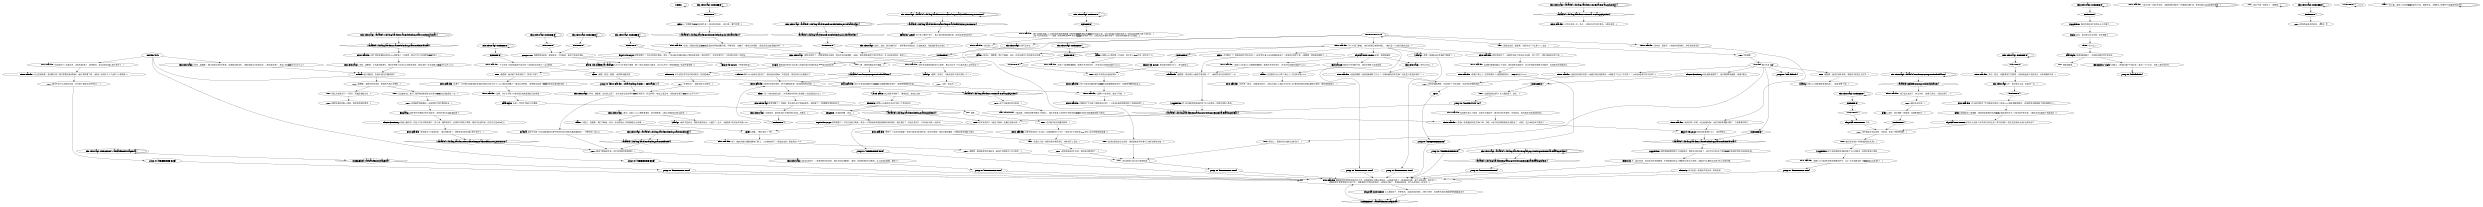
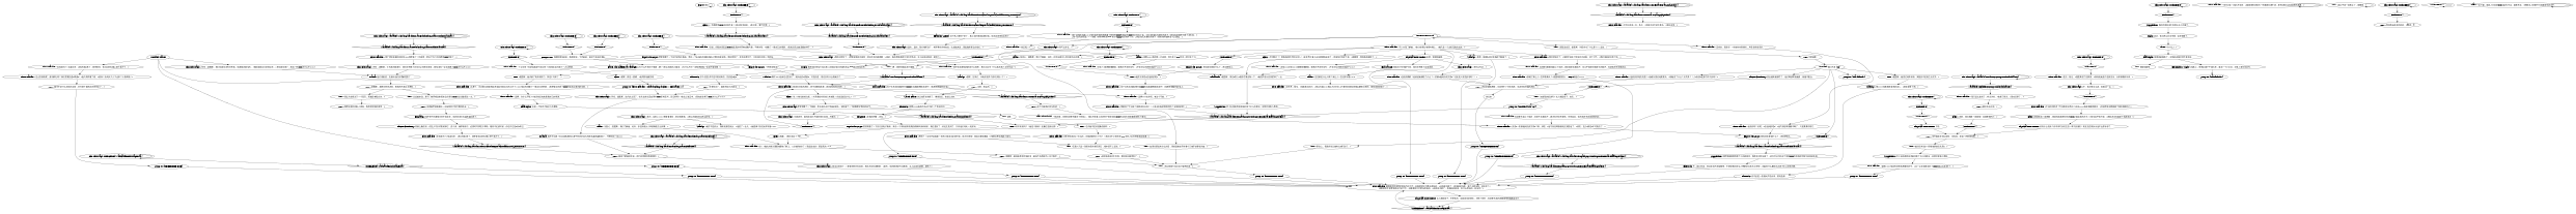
  digraph {
-   n1 [label=START]
-   n2 [label=input]
+   n1 [label="RCM娘炮们"]
+   n2 [label="快过来"]
    n3 [label="Jump to: [AFTERTAPE HUB]"]
    n4 [label="Titus Hardie: 提图斯用手掌摩挲着自己的下巴，好像要将它打磨光滑似的。“这真是太棒了，真他妈的完美。有什么想法吗，执法官？”\n提图斯用手掌摩挲着自己的下巴，好像要将它打磨光滑似的。“这真是太棒了，真他妈的完美。有什么想法吗，执法官？”"]
    n5 [label="Titus Hardie: “黑暗？！当你开始组建一支死亡摇滚乐队的时候，那才叫黑暗！他说过要强暴她！”他难以置信地摇了摇头。"]
    n6 [label="You: “宝藏？只是一段更衣室的谈话而已，根本算不上证据。”"]
    n7 [label="You: “这对她来说并不奇怪，更别说让她害怕了。”"]
    n8 [label="Titus Hardie: “当然很糟糕！他妈的她都说了什么？一切都*他妈的没关系*？这还是人该说的话吗？！”"]
    n9 [label="You: “内容的确很黑暗，但证明不了任何东西。也没有改变她的想法。”"]
    n10 [label="Esprit de Corps: 我知道你要做什么了，再加把劲儿。"]
    n11 [label="!(Variable[\"whirling.hardies_warned_the_boys_about_the_tribunal\"])" shape=diamond]
    n12 [label="Suggestion: 他希望她能看清那个人的真面目。既然你已经知道了，或许可以打住这个话题——否则你很可能引起他的反感。"]
    n13 [label="Jump to: [Untitled hub (02)]"]
    n14 [label="!(Variable[\"whirling.hardies_empathy_gusto_is_gone_men_are_falling_silent\"])" shape=diamond]
    n15 [label="You: “你不知道吗？！她是个模特！还赢过选美比赛！”"]
    n16 [label="Titus Hardie: “你可以再说一次，条子。”他伸出自己的大拳头。“就在这里。”"]
    n17 [label="Kim Kitsuragi: “但她没有。她知道自己不能对我们说谎，不像你。”"]
    n18 [label="!(IsKimHere())" shape=diamond]
    n19 [label="Kim Kitsuragi: IsTHCFixed(\"radical_feminist_agenda\")"]
    n20 [label="IsTHCFixed(\"radical_feminist_agenda\")" shape=diamond]
    n21 [label="Jump to: [AFTERTAPE HUB]"]
    n22 [label="!(IsTHCFixed(\"radical_feminist_agenda\"))" shape=diamond]
    n23 [label="Physical Instrument: 女人都是疯子，不理性的。这就是你的想法，对吧？同时，你的拳头因为渴望碰拳而蠢蠢欲动了。"]
    n24 [label="Kim Kitsuragi: Variable[\"whirling.hardies_women_are_crazy_phys_int\"]"]
    n25 [label="Variable[\"whirling.hardies_women_are_crazy_phys_int\"]" shape=diamond]
    n26 [label="!(Variable[\"whirling.hardies_women_are_crazy_phys_int\"])" shape=diamond]
    n27 [label="You: “这个问题我们回头再谈。”"]
    n28 [label="Pain Threshold: 一阵剧痛，仿佛你的拳头砸在了铁板上。他比外表看上去的样子更加强壮——而且他长得很像雷姆特·卡赛尔。"]
    n29 [label="You: “当然，我会的。”"]
    n30 [label="Savoir Faire: 你让他开始动摇了。继续逼近，他会让步的。"]
    n31 [label="Rhetoric: 是啊……*嗑药不足*并不是一个真正的词。"]
    n32 [label="Theo: “为什么？”"]
    n33 [label="Half Light: 他彻底被激怒了，冷静的表象已经不复存在。"]
    n34 [label="You: 狠狠地碰拳。"]
    n35 [label="Perception (Sight): 地板上，啤酒从罐子中滴出来，落成一个小水坑。没有人有任何动作。"]
    n36 [label="Jump to: [AFTERTAPE HUB]"]
    n37 [label="Esprit de Corps: 警督调整了一下自己的电子腕表。来自一个未知政府机构的精神和身体特训，我注意到了，你也注意到了。只有他们对此一无所知。"]
    n38 [label="Glen: “抱歉。”格伦安定了下来。"]
    n39 [label="Titus Hardie: “好！”他的大拳头重重地砸在门框上。“太他妈的好了！我想这也好！那该死的……”"]
    n40 [label="You: “所以我跟卡拉洁说了磁带的事。”"]
    n41 [label="Jump to: [AFTERTAPE HUB]"]
    n42 [label="Kim Kitsuragi: IsKimHere()"]
    n43 [label="IsKimHere()" shape=diamond]
    n44 [label="Composure: 他瞬间紧张起来。胸部收缩，下巴扬起。做好了攻击的准备。"]
    n45 [label="Garte, the Cafeteria Manager: “为什么不来四十瓶呢，嗯？”柜台后面的人喊道。“为什么不叫一百瓶啤酒呢？你还不够吵呢！”"]
    n46 [label="Esprit de Corps: 一种默契形成了。"]
    n47 [label="!(IsKimHere())" shape=diamond]
    n48 [label="Logic: 看来他们想给卡拉洁第二次配合他们演戏的机会——她*仍然*没有。"]
    n49 [label="Rhetoric: 那句‘混蛋’并不是冲着你来的，指的是*她*。"]
    n50 [label="Esprit de Corps: 我知道你要做什么了，再加把劲儿。"]
    n51 [label="You: “她并没有说*去他妈的吧*。”"]
    n52 [label="Titus Hardie: “你下次再见到她的时候——告诉她提图斯说滚开！”他把啤酒罐扔到地上。"]
    n53 [label="Glen: “吓到我们？！那他妈的吓不到任何人！”金发男子看上去仿佛要跳起来了，但很快又安定下来。“提图斯，我真他妈糊涂了。”"]
    n54 [label="Elizabeth: “提图斯，请在*客人*面前尽量克制一下。”她的声音比先前柔和了一点。"]
    n55 [label="Suggestion: 听上去他是想改变她对那个吊人的看法，这绝对是私人恩怨。"]
    n56 [label="You: “提图斯，她识破了我所有技巧。算是个专家了。”"]
    n57 [label="Titus Hardie: “太棒了。你*现在*倒是想起来该如何做自己的工作了……”他沮丧地瞥了一眼自己的啤酒。“我受够这杯尿了——应该加点更烈的东西。”"]
    n58 [label="Titus Hardie: “是啊，为什么不呢？”他仍然沮丧地看着自己的啤酒。"]
    n59 [label="Glen: “一百瓶啤酒——这还差不多！”格伦快活起来。“快过来，餐厅经理！”"]
    n60 [label="!(Variable[\"whirling.hardie_confronted_the_boys_with_a_bullet\"])" shape=diamond]
    n61 [label="Titus Hardie: “没错，但我的意思是——她是真的有药物成瘾问题，不像你我。”他瞥了一眼自己的啤酒。“我就没见过她清醒的样子。”"]
    n62 [label="Kim Kitsuragi: “我可以作证。”"]
    n63 [label="You: 不要碰拳。"]
    n64 [label="Untitled 她们不是 (02)"]
    n65 [label="Titus Hardie: “他妈的该死的混蛋！”他难以置信地摇摇头。“那她说了什么？没关系？！人*应该*是那个样子的吗？”"]
    n66 [label="Jump to: [Hardiehub1]"]
    n67 [label="Electrochemistry: 机会越来越渺茫了，他们喝的啤酒越多，就越不配合。"]
    n68 [label="!(IsKimHere())" shape=diamond]
    n69 [label="You: “提图斯，她受过特殊训练。我指的不是奥兰治文学。”"]
    n70 [label="You: “事实上，我觉得这让她有点*怀旧*了。”"]
    n71 [label="Titus Hardie: “我已经说过了。”他用手捂住了那张巨大的脸，叹了口气。“我们他妈的吊死了他。”"]
    n72 [label="Titus Hardie: 你的拳头重重地碰上了他的，甚至能听见撞击声。你几乎能听到他骨头的响声，你的指关节刺痛无比。"]
    n73 [label="Titus Hardie: “你就打算让人一直举着拳头？”提图斯摇摇头，“RCM娘炮们……”"]
    n74 [label="You: “嗯，我想你确实很了解她。”"]
    n75 [label="!(Variable[\"XP.detect_compromized_skillset\"])" shape=diamond]
    n76 [label="Titus Hardie: “我是在问你的想法，而不是睡前故事。跟你的奶奶说去吧。”"]
    n77 [label="Jump to: [AFTERTAPE HUB]"]
    n78 [label="Titus Hardie: “*对付*他？”他出声反对。“她跟那家伙因为一些蠢事纠缠不清。那些*我们*必须处理的蠢事。”"]
    n79 [label="Kim Kitsuragi: IsKimHere()"]
    n80 [label="IsKimHere()" shape=diamond]
    n81 [label="Titus Hardie: “是的，格伦。”提图斯捏了捏鼻梁。“我知道她是个选美皇后，大家都看得出来。”"]
    n82 [label="Kim Kitsuragi: “不，他没有这么说。忽略这一点。”"]
    n83 [label="!(IsKimHere())" shape=diamond]
    n84 [label="Kim Kitsuragi: “我也注意到了。”警督很快对你说到，然后又转向提图斯：“是的，他的意思是奥兰治文学作品。女人总是在阅读，是吧？”"]
    n85 [label="Titus Hardie: “我不知道那他妈的是什么意思。奥兰治文学？什么鬼东西？文学作品？”"]
    n86 [label="Kim Kitsuragi: “拜托，提图斯。我们知道你没有吊死他。他是被*枪杀*的。”他轻敲着自己的笔记本。“我知道你累了，我也一样——为什么不……”"]
    n87 [label="Drama: 他们很困惑，这超出他们的理解范围了。"]
    n88 [label="You: “提图斯，她受过特殊训练。我指的不是自卫课程。”"]
    n89 [label="You: “她几乎是一笑置之了，提图斯。”"]
    n90 [label="Titus Hardie: “是啊……也许吧，有这个可能。”"]
    n91 [label="Titus Hardie: “没说*一切都他妈的没关系*？哦，好吧。”他气到连啤酒都无法安慰他了。“好吧，至少*那是*不可能的了。”"]
    n92 [label="Kim Kitsuragi: IsKimHere()"]
    n93 [label="IsKimHere()" shape=diamond]
    n94 [label="Suggestion: 他的话听起来不再那么令人信服了。"]
    n95 [label="Logic: 成功。他们承认非法串通，误导调查了。"]
    n96 [label="!(IsKimHere())" shape=diamond]
    n97 [label="You: “也许她还在否认阶段。你知道，类似一种防御机制。”"]
    n98 [label="You: “她并没有说*一切都他妈的没关系*。”"]
    n99 [label="Alain: “这些都是什么人啊？就让人一直这样吊着……”"]
    n100 [label="Titus Hardie: “没关系，格伦。”他揉着太阳穴。“我以为她……我以为*任何人*只要听到那玩意都会醒悟过来的。显然是我弄错了。”"]
    n101 [label="Eugene: “你他妈闭嘴，尚克。”"]
    n102 [label="Half Light: 这是一个智穷力竭之人的暴怒。"]
    n103 [label="!(Variable[\"whirling.hardies_the_boys_are_confused\"])" shape=diamond]
    n104 [label="Shanky: “是啊，兄弟们，今晚应该开个派对庆祝一下！”"]
    n105 [label="Kim Kitsuragi: IsKimHere()"]
    n106 [label="IsKimHere()" shape=diamond]
    n107 [label="!(IsKimHere())" shape=diamond]
    n108 [label="Physical Instrument: 不错。"]
    n109 [label="!(IsKimHere())" shape=diamond]
    n110 [label="You: “知道我的想法吗？女人都是疯子，老兄。”"]
    n111 [label="Titus Hardie: “*更衣室谈话*？怎么的，你他妈脑死亡了吗？！我去过不少更衣室——没有人会在里面策划强暴！”"]
    n112 [label="Titus Hardie: “不……我了解她。”他心烦意乱地看向楼上。“她只是一个走投无路的女孩。”"]
    n113 [label="Shanky: “是啊，他都告诉过你他很了解她了。”"]
    n114 [label="!(IsKimHere())" shape=diamond]
    n115 [label="Physical Instrument: 来吧，狠狠地碰拳。"]
    n116 [label="Alain: “别担心，提图斯，我们了解她。此外，你也知道女人和书是怎么回事。”"]
    n117 [label="Jump to: [AFTERTAPE HUB]"]
    n118 [label="Jump to: [AFTERTAPE HUB]"]
    n119 [label="Titus Hardie: “没错……没错……”提图斯嘟囔着，嘴唇几乎没有动作：“不安好心的神经病婊子……”"]
    n120 [label="Endurance: 你嗅到了软弱的气味，他已经厌倦了这场游戏。"]
    n121 [label="You: “我想这是你的私人恩怨，我想你对她有感觉。”"]
    n122 [label="You: “比起她来说，那个门炮手精选集更加让你害怕——你必须接受这一点。”"]
    n123 [label="You: “这盘磁带是她最后一次按照原计划行事的机会。”"]
    n124 [label="Glen: “呿！”格伦勃然大怒。“大家都会对其他人有感觉！你这是想说什么？！”"]
    n125 [label="Kim Kitsuragi: 警督调整了一下眼镜，然后伸出自己弯曲的拳头，轻轻碰了一下提图斯淤青的指关节。"]
    n126 [label="Titus Hardie: “什么专家？你是说她是个妓女吗？”他强迫自己喝了一大口啤酒。"]
    n127 [label="Glen: “是啊，真是一团糟。”他同情地微笑着。"]
    n128 [label="Jump to: [Titus Hardie: \"\"That fucking fucker...\" He stares...\"]"]
    n129 [label="Kim Kitsuragi: Variable[\"whirling.hardie_confronted_the_boys_with_a_bullet\"]"]
    n130 [label="Variable[\"whirling.hardie_confronted_the_boys_with_a_bullet\"]" shape=diamond]
    n131 [label="You: “提图斯，她说如果有可能的话，她自己也想成为一名门炮手。”"]
    n132 [label="You: “没有然后了，她坚持自己的说法。”"]
-   n133 [label="Untitled hub"]
+   n133 [label="Untitled stares"]
    n134 [label="Titus Hardie: “你知道吗？”他凑过来。“我*的确*累了，我受够你、他们*还有*楼上那个婊子了。”"]
    n135 [label="Jump to: [AFTERTAPE HUB]"]
    n136 [label="Titus Hardie: “你下次再见到她的时候——告诉她提图斯说滚开！”他把啤酒罐扔到地上。"]
    n137 [label="You: “我说我会再来找你的。”[离开。]"]
    n138 [label="!(IsKimHere())" shape=diamond]
    n139 [label="Titus Hardie: “什么样的特训？专业舞者之类的？还是……”他眯着眼睛看你。“你是想告诉我她是个脱衣舞娘吗？”"]
    n140 [label="Jump to: [AFTERTAPE HUB]"]
    n141 [label="You: “我认为你策划了一个谎言，而她没有配合你。”"]
    n142 [label="Titus Hardie: “你知道吗？”他凑过来。“我*的确*累了，我受够你*还有*楼上那个婊子了。”"]
    n143 [label="!(Variable[\"whirling.hardies_titus_cant_keep_track_of_his_story_no_more\"])" shape=diamond]
    n144 [label="You: “她是个硬核交际花，死亡的意愿比我都强烈。”"]
    n145 [label="Titus Hardie: “这么安静搞屁，参加葬礼吗？我们需要的是*啤酒*！”他向四周看了看。“酒保！给码头工人工会来二十瓶啤酒！”"]
    n146 [label="Jump to: [AFTERTAPE HUB]"]
    n147 [label="Empathy: 他声音中的激情已经不复存在，他的兄弟们也越来越沉默了。"]
    n148 [label="Electrochemistry: 药物上瘾的话，你至少可以试着戒掉它。洗个澡、做呼吸练习、必要时寻求医疗帮助。嗑药不足的时候，你也不过是*你*而已。"]
    n149 [label="Kim Kitsuragi: IsKimHere()"]
    n150 [label="IsKimHere()" shape=diamond]
    n151 [label="!(IsKimHere())" shape=diamond]
    n152 [label="Kim Kitsuragi: Variable[\"XP.detect_compromized_skillset\"]"]
    n153 [label="Variable[\"XP.detect_compromized_skillset\"]" shape=diamond]
    n154 [label="Titus Hardie: “我只是太激动了，有点失控。”他摇了摇头。“现在没事了。”"]
    n155 [label="You: “她没有这么说。”"]
    n156 [label="Kim Kitsuragi: “我也注意到了。”警督很快对你说到，然后又转向提图斯：“是的，他的意思是专业舞者。女人总是在跳舞，是吧？”"]
    n157 [label="Kim Kitsuragi: IsKimHere()"]
    n158 [label="IsKimHere()" shape=diamond]
    n159 [label="!(IsKimHere())" shape=diamond]
    n160 [label="Jump to: [Hardiehub1]"]
    n161 [label="You: “她可不是什么无助的女孩，对付那个雇佣兵绰绰有余了。”"]
    n162 [label="Titus Hardie: “那她说了什么呢？她觉得没关系？！人就*应该*是那样的吗？去他妈的吧！”"]
    n163 [label="Kim Kitsuragi: IsKimHere()"]
    n164 [label="IsKimHere()" shape=diamond]
    n165 [label="You: 碰拳。"]
    n166 [label="Kim Kitsuragi: IsKimHere()"]
    n167 [label="IsKimHere()" shape=diamond]
    n168 [label="Jump to: [AFTERTAPE HUB]"]
    n169 [label="Reaction Speed: 这个男人缓和下来了。看上去好像是血糖过低，他无法再掌控全局了。"]
    n170 [label="Kim Kitsuragi: “是的，是的，我们都听说了。然而事实仍然如此：比起她来说，那盘磁带更让你烦心。”"]
    n171 [label="Drama: 谁又可以呢？在这场肮脏的比赛中扮演好自己的角色越来越困难了。只需轻轻一动……"]
    n172 [label="Suggestion: 听上去他是想改变她对那个吊人的看法，这绝对是私人恩怨。"]
    n173 [label="Titus Hardie: “是啊……”他若有所思地掰着指关节。“这一点你倒是说对了——她嗑*太多*药了。”"]
    n174 [label="Glen: “我就知道！提图斯，我就知道她受过特训——从她走路的方式！”格伦似乎很兴奋。“我告诉过你她是个选美皇后！”"]
    n175 [label="Physical Instrument: 你有什么毛病？你本来可以结交些一辈子的朋友！现在这些家伙永远不会原谅你了。"]
    n176 [label="Kim Kitsuragi: IsKimHere()"]
    n177 [label="IsKimHere()" shape=diamond]
    n178 [label="Esprit de Corps: 警督调整了一下自己的电子腕表。受过一个未知的外国机构的心理和肉体训练，我注意到了，你也注意到了。只有他们对此一无所知。"]
    n179 [label="Jump to: [AFTERTAPE HUB]"]
    n180 [label="Kim Kitsuragi: IsKimHere()"]
    n181 [label="IsKimHere()" shape=diamond]
    n182 [label="Titus Hardie: “那个该死的混蛋……”他盯着手里的啤酒看了两秒钟——聚精会神——然后转向了你。”你们是瑞瓦肖最烂的条子！我给你的磁带可是个*铁证*。”\n“那个该死的混蛋……”他看了两秒钟啤酒——专注地——然后转向了你。“你是瑞瓦肖最烂的条子！我给你的磁带是个*宝藏*。”"]
    n183 [label="Titus Hardie: “然后呢？”"]
    n184 [label="Shanky: “呃……”他看着角落里的老人。“那还是算了吧。”"]
    n185 [label="Rhetoric: 你不必把一切都大声说出来，要有选择。"]
    n186 [label="You: “如果非要说有什么的话，那就是她似乎对整个门炮手的事很兴奋。”"]
    n187 [label="Kim Kitsuragi: “拜托，提图斯。这代价太高了。街头会发生流血事件——还有宣判，还记得吗？”他合上笔记本。“我知道你累了——为什么不……”"]
    n188 [label="You: “也许她不是你想象的那样。”"]
    n189 [label="Volition: 哦不……他肯定也妥协了，因为他的*骄傲*。可悲的是，现在没有什么能做的了。"]
    n190 [label="Alain: “这个嘛，就是人们说的——*嗑药*不足，败事有余。”梅斯克人的眼中闪烁着哲学的光芒。"]
    n191 [label="Kim Kitsuragi: Variable[\"whirling.hardies_empathy_gusto_is_gone_men_are_falling_silent\"]"]
    n192 [label="Variable[\"whirling.hardies_empathy_gusto_is_gone_men_are_falling_silent\"]" shape=diamond]
    n193 [label="Titus Hardie: 你的拳头碰上了他的，但听不见撞击声，因为你并没有使劲。尽管如此，你的指关节还是刺痛无比。"]
    n194 [label="Kim Kitsuragi: IsKimHere()"]
    n195 [label="IsKimHere()" shape=diamond]
    n196 [label="Alain: “是啊……”房间里一片寂静。阿兰开口——转念一想又住了口。"]
    n197 [label="Titus Hardie: “好笑？”提图斯嘟囔着，嘴唇几乎没有动作：“不安好心的神经病婊子……”"]
    n198 [label="Rhetoric: 不，她们不是。而且你也不渴望碰拳。不要背叛你那令人费解的女权主义理想，去赢得什么廉价的大男子主义友情分数。"]
    n199 [label="Glen: “没错，他们都是一群娘炮！连碰拳都不行。”"]
    n200 [label="Shanky: “她才不是妓女。我知道那些妓女。”他想了一会儿。“她更像个应召女郎或者……”"]
    n201 [label="Alain: “别担心，提图斯，我们了解她。此外，你也知道女人和跳舞是怎么回事。”"]
    n202 [label="Kim Kitsuragi: Variable[\"whirling.hardies_the_boys_are_confused\"]"]
    n203 [label="Variable[\"whirling.hardies_the_boys_are_confused\"]" shape=diamond]
    n204 [label="Titus Hardie: “那个谎话连篇的诈欺犯……我受够了！结束吧，明白了吗？你的调查——结束了。”"]
    n205 [label="Kim Kitsuragi: “拜托，提图斯，今天真的很漫长。我已经厌倦了在你们之间来回奔波，我知道你一定也很累了——为什么不……”"]
    n206 [label="Kim Kitsuragi: “我可以作证。”"]
    n207 [label="Titus Hardie: “还有你，四眼仔。”当他转向警督时，声音变得很亲切。"]
    n208 [label="Titus Hardie: “她没有吗？好吧，*去他妈的吧*！”他气得连啤酒都不喝了，只是紧紧盯着它。"]
    n209 [label="Kim Kitsuragi: Variable[\"whirling.hardies_warned_the_boys_about_the_tribunal\"]"]
    n210 [label="Variable[\"whirling.hardies_warned_the_boys_about_the_tribunal\"]" shape=diamond]
    n211 [label="Kim Kitsuragi: Variable[\"whirling.hardies_titus_cant_keep_track_of_his_story_no_more\"]"]
    n212 [label="Variable[\"whirling.hardies_titus_cant_keep_track_of_his_story_no_more\"]" shape=diamond]
    n213 [label="AFTERTAPE HUB"]
    n214 [label="You: “跟我说实话，提图斯。到底发生了什么事？”（总结。）"]
    n215 [label="Kim Kitsuragi: “是的，实际上……”警督看着你，然后看看他。“我认为她觉得这有点好笑。”"]
    n1 -> n1
    n2 -> n3
    n3 -> n4
    n4 -> n23
    n5 -> n6
    n6 -> n7
    n7 -> n40
    n8 -> n9
    n9 -> n2
    n10 -> n11
    n11 -> n12
    n12 -> n198
    n13 -> n14
    n14 -> n15
    n15 -> n168
    n17 -> n18
    n18 -> n76
    n19 -> n19
    n19 -> n20
    n20 -> n21
    n21 -> n4
    n22 -> n4
    n23 -> n22
    n24 -> n24
    n24 -> n25
    n25 -> n16
    n26 -> n27
    n27 -> n28
    n28 -> n91
+   n29 -> n30
    n30 -> n31
    n31 -> n101
    n32 -> n33
    n33 -> n34
    n33 -> n35
    n35 -> n160
    n36 -> n4
    n37 -> n38
    n38 -> n39
    n39 -> n131
    n40 -> n41
    n41 -> n4
    n42 -> n42
    n42 -> n43
    n43 -> n44
    n44 -> n45
    n44 -> n46
    n45 -> n56
+   n46 -> n189
    n47 -> n48
    n48 -> n49
    n49 -> n132
    n50 -> n51
    n51 -> n52
    n52 -> n90
    n53 -> n54
    n54 -> n55
    n55 -> n14
    n56 -> n57
    n57 -> n58
    n58 -> n102
    n59 -> n60
    n60 -> n61
    n61 -> n84
    n62 -> n8
    n63 -> n64
    n64 -> n65
    n64 -> n66
    n64 -> n67
    n64 -> n68
    n64 -> n69
    n64 -> n70
    n65 -> n9
    n67 -> n109
    n68 -> n11
    n69 -> n184
    n70 -> n40
    n71 -> n72
    n72 -> n73
    n73 -> n146
    n74 -> n75
    n75 -> n76
    n76 -> n26
    n76 -> n124
    n77 -> n4
    n78 -> n78
    n79 -> n79
    n79 -> n80
    n80 -> n81
    n81 -> n82
    n82 -> n138
    n83 -> n84
    n84 -> n85
    n85 -> n104
    n86 -> n87
    n87 -> n88
    n88 -> n122
    n88 -> n141
    n89 -> n89
    n90 -> n162
    n91 -> n10
    n92 -> n92
    n92 -> n93
    n93 -> n94
    n94 -> n95
    n95 -> n32
    n96 -> n97
    n97 -> n98
    n98 -> n172
    n99 -> n100
    n101 -> n37
    n102 -> n103
    n103 -> n15
    n104 -> n29
    n105 -> n105
    n105 -> n106
    n106 -> n107
    n107 -> n108
    n108 -> n97
    n109 -> n110
    n110 -> n13
    n111 -> n6
    n112 -> n53
    n112 -> n71
    n112 -> n113
    n112 -> n114
    n112 -> n115
    n112 -> n116
    n112 -> n117
    n113 -> n118
    n114 -> n50
    n115 -> n62
    n115 -> n119
    n115 -> n120
    n116 -> n74
    n117 -> n4
    n118 -> n4
    n119 -> n54
    n120 -> n99
    n122 -> n123
    n123 -> n147
    n124 -> n125
    n125 -> n17
    n125 -> n165
    n126 -> n127
    n127 -> n128
    n128 -> n187
    n129 -> n129
    n129 -> n130
    n130 -> n83
    n131 -> n40
    n132 -> n187
    n133 -> n86
    n133 -> n134
    n133 -> n135
    n133 -> n136
    n134 -> n145
    n135 -> n4
    n136 -> n90
    n138 -> n139
    n139 -> n174
    n140 -> n4
    n141 -> n121
    n142 -> n143
    n143 -> n144
    n144 -> n156
    n145 -> n161
    n146 -> n4
    n147 -> n148
    n148 -> n142
    n149 -> n149
    n149 -> n150
    n150 -> n151
    n151 -> n51
    n152 -> n152
    n152 -> n153
    n153 -> n154
    n154 -> n155
-   n155 -> n199
    n156 -> n36
    n157 -> n157
    n157 -> n158
    n158 -> n126
    n159 -> n159
    n161 -> n77
    n162 -> n14
    n163 -> n163
    n163 -> n164
    n164 -> n59
    n165 -> n188
    n166 -> n166
    n166 -> n167
    n167 -> n44
    n168 -> n4
    n169 -> n170
    n170 -> n84
    n171 -> n144
    n172 -> n173
    n173 -> n179
    n174 -> n175
    n175 -> n97
    n176 -> n176
    n176 -> n177
    n177 -> n178
    n178 -> n74
    n179 -> n4
    n180 -> n180
    n180 -> n181
    n181 -> n182
    n182 -> n183
    n183 -> n196
+   n184 -> n185
    n185 -> n4
    n186 -> n40
    n187 -> n171
    n188 -> n111
    n189 -> n76
    n190 -> n190
    n191 -> n191
    n191 -> n192
    n192 -> n140
    n193 -> n91
    n194 -> n194
    n194 -> n195
    n195 -> n137
    n196 -> n197
    n197 -> n54
    n198 -> n4
    n199 -> n96
-   n201 -> n38
+   n201 -> n39
    n202 -> n202
    n202 -> n203
    n203 -> n144
    n204 -> n205
    n205 -> n87
    n206 -> n47
    n207 -> n208
    n208 -> n10
    n209 -> n209
    n209 -> n210
    n210 -> n204
    n211 -> n211
    n211 -> n212
    n212 -> n169
    n213 -> n112
    n213 -> n186
    n213 -> n206
    n213 -> n207
    n213 -> n213
    n213 -> n214
    n214 -> n63
    n215 -> n200
    n215 -> n201
  }
